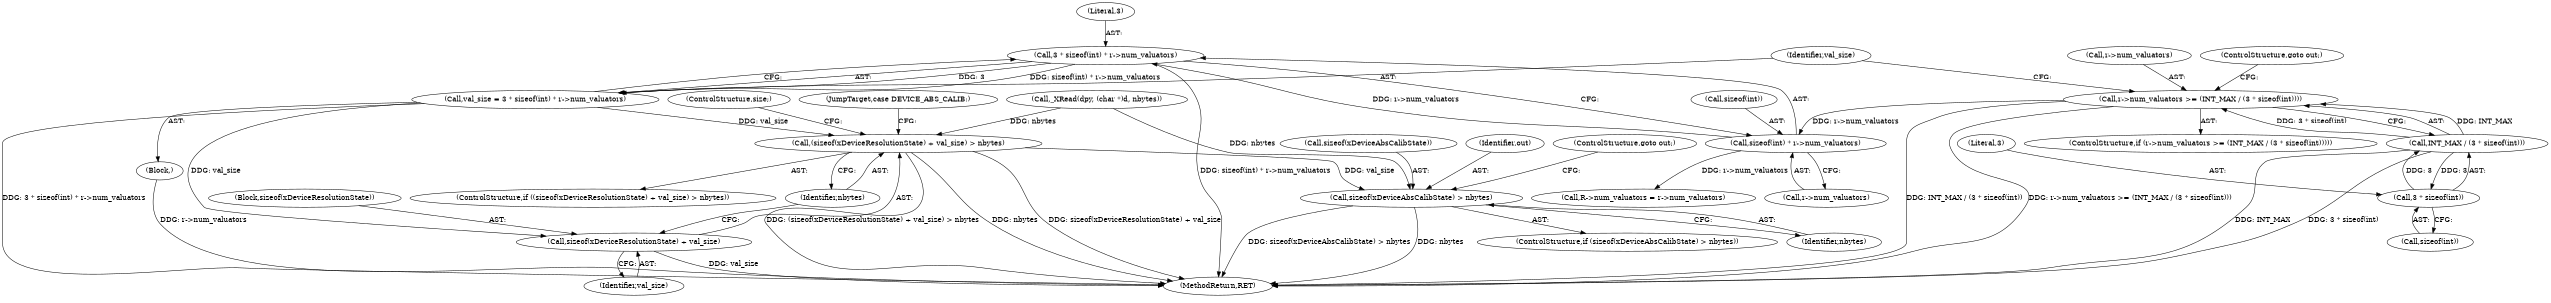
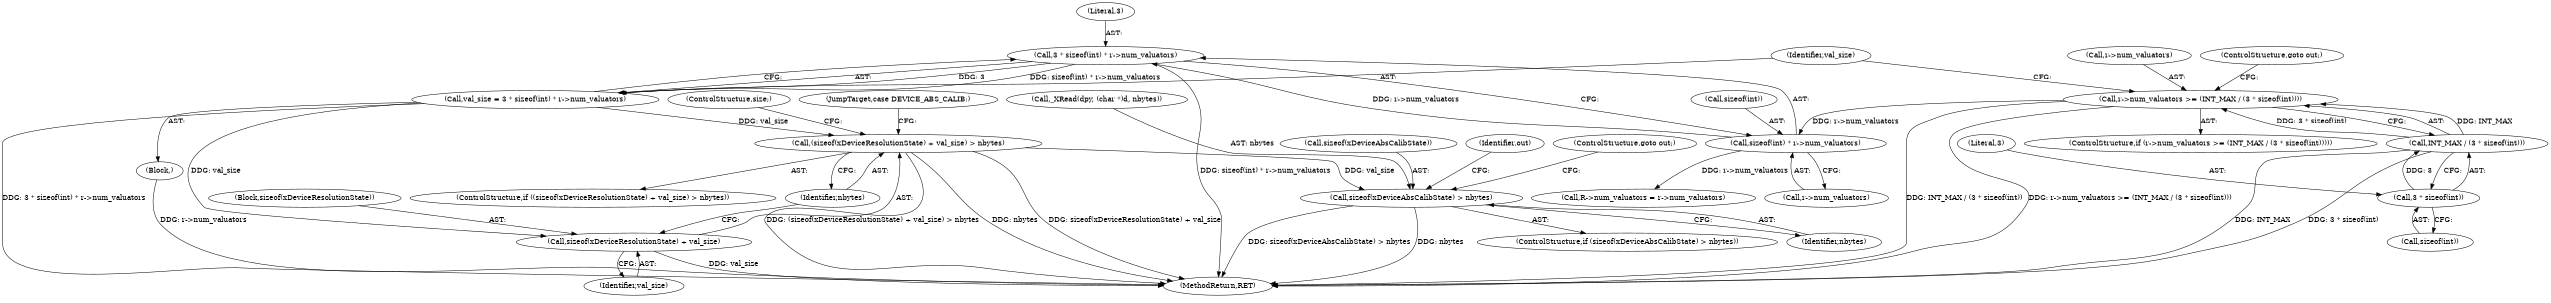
  digraph {
    n1 [label="(Call,3 * sizeof(int) * r->num_valuators)"]
    n2 [label="(Call,sizeof(int) * r->num_valuators)"]
    n3 [label="(Call,val_size = 3 * sizeof(int) * r->num_valuators)"]
    n4 [label="(MethodReturn,RET)"]
    n5 [label="(Call,R->num_valuators = r->num_valuators)"]
    n6 [label="(Call,r->num_valuators)"]
    n7 [label="(Call,(sizeof(xDeviceResolutionState) + val_size) > nbytes)"]
    n8 [label="(Call,sizeof(xDeviceResolutionState) + val_size)"]
    n9 [label="(Block,)"]
    n10 [label="(Call,r->num_valuators >= (INT_MAX / (3 * sizeof(int))))"]
    n11 [label="(Call,INT_MAX / (3 * sizeof(int)))"]
    n12 [label="(ControlStructure,if (r->num_valuators >= (INT_MAX / (3 * sizeof(int)))))"]
    n13 [label="(Call,3 * sizeof(int))"]
    n14 [label="(Call,sizeof(int))"]
    n15 [label="(Call,sizeof(xDeviceAbsCalibState) > nbytes)"]
    n16 [label="(ControlStructure,if ((sizeof(xDeviceResolutionState) + val_size) > nbytes))"]
    n17 [label="(Identifier,nbytes)"]
    n18 [label="(Identifier,val_size)"]
    n19 [label="(ControlStructure,if (sizeof(xDeviceAbsCalibState) > nbytes))"]
    n20 [label="(Identifier,nbytes)"]
    n21 [label="(ControlStructure,goto out;)"]
    n22 [label="(Literal,3)"]
    n23 [label="(ControlStructure,size;)"]
    n24 [label="(JumpTarget,case DEVICE_ABS_CALIB:)"]
    n25 [label="(ControlStructure,goto out;)"]
    n26 [label="(Literal,3)"]
    n27 [label="(Call,_XRead(dpy, (char *)d, nbytes))"]
    n28 [label="(Block,sizeof(xDeviceResolutionState))"]
    n29 [label="(Identifier,out)"]
    n30 [label="(Call,sizeof(int))"]
    n31 [label="(Identifier,val_size)"]
    n32 [label="(Call,r->num_valuators)"]
    n33 [label="(Call,sizeof(xDeviceAbsCalibState))"]
    n1 -> n2 [label="CFG: "]
    n1 -> n3 [label="AST: "]
    n1 -> n3 [label="DDG: 3"]
    n1 -> n3 [label="DDG: sizeof(int) * r->num_valuators"]
    n1 -> n4 [label="DDG: sizeof(int) * r->num_valuators"]
    n2 -> n1 [label="AST: "]
    n2 -> n1 [label="DDG: r->num_valuators"]
    n2 -> n5 [label="DDG: r->num_valuators"]
    n2 -> n6 [label="CFG: "]
    n3 -> n1 [label="CFG: "]
    n3 -> n4 [label="DDG: 3 * sizeof(int) * r->num_valuators"]
    n3 -> n7 [label="DDG: val_size"]
    n3 -> n8 [label="DDG: val_size"]
    n3 -> n9 [label="AST: "]
    n6 -> n2 [label="AST: "]
    n7 -> n4 [label="DDG: sizeof(xDeviceResolutionState) + val_size"]
    n7 -> n4 [label="DDG: (sizeof(xDeviceResolutionState) + val_size) > nbytes"]
    n7 -> n4 [label="DDG: nbytes"]
    n7 -> n15 [label="DDG: val_size"]
    n7 -> n16 [label="AST: "]
    n7 -> n17 [label="CFG: "]
    n8 -> n4 [label="DDG: val_size"]
    n8 -> n7 [label="AST: "]
    n8 -> n18 [label="CFG: "]
    n9 -> n4 [label="DDG: r->num_valuators"]
    n10 -> n2 [label="DDG: r->num_valuators"]
    n10 -> n4 [label="DDG: INT_MAX / (3 * sizeof(int))"]
    n10 -> n4 [label="DDG: r->num_valuators >= (INT_MAX / (3 * sizeof(int)))"]
    n10 -> n11 [label="CFG: "]
    n10 -> n12 [label="AST: "]
    n11 -> n4 [label="DDG: INT_MAX"]
    n11 -> n4 [label="DDG: 3 * sizeof(int)"]
    n11 -> n10 [label="AST: "]
    n11 -> n10 [label="DDG: INT_MAX"]
    n11 -> n10 [label="DDG: 3 * sizeof(int)"]
-   n11 -> n13 [label="DDG: 3"]
+   n11 -> n13 [label="CFG: "]
    n13 -> n11 [label="AST: "]
    n13 -> n11 [label="DDG: 3"]
    n13 -> n14 [label="CFG: "]
    n14 -> n13 [label="AST: "]
    n15 -> n4 [label="DDG: sizeof(xDeviceAbsCalibState) > nbytes"]
    n15 -> n4 [label="DDG: nbytes"]
    n15 -> n19 [label="AST: "]
    n15 -> n20 [label="CFG: "]
    n17 -> n7 [label="AST: "]
    n17 -> n8 [label="CFG: "]
    n18 -> n8 [label="AST: "]
    n20 -> n15 [label="AST: "]
    n21 -> n15 [label="CFG: "]
    n22 -> n1 [label="AST: "]
    n23 -> n7 [label="CFG: "]
    n24 -> n7 [label="CFG: "]
    n25 -> n10 [label="CFG: "]
    n26 -> n13 [label="AST: "]
-   n27 -> n7 [label="DDG: nbytes"]
-   n27 -> n15 [label="DDG: nbytes"]
+   n27 -> n15 [label="AST: nbytes"]
    n28 -> n8 [label="AST: "]
-   n29 -> n15 [label="AST: "]
+   n29 -> n15 [label="CFG: "]
    n30 -> n2 [label="AST: "]
    n31 -> n3 [label="AST: "]
    n31 -> n10 [label="CFG: "]
    n32 -> n10 [label="AST: "]
    n33 -> n15 [label="AST: "]
  }
